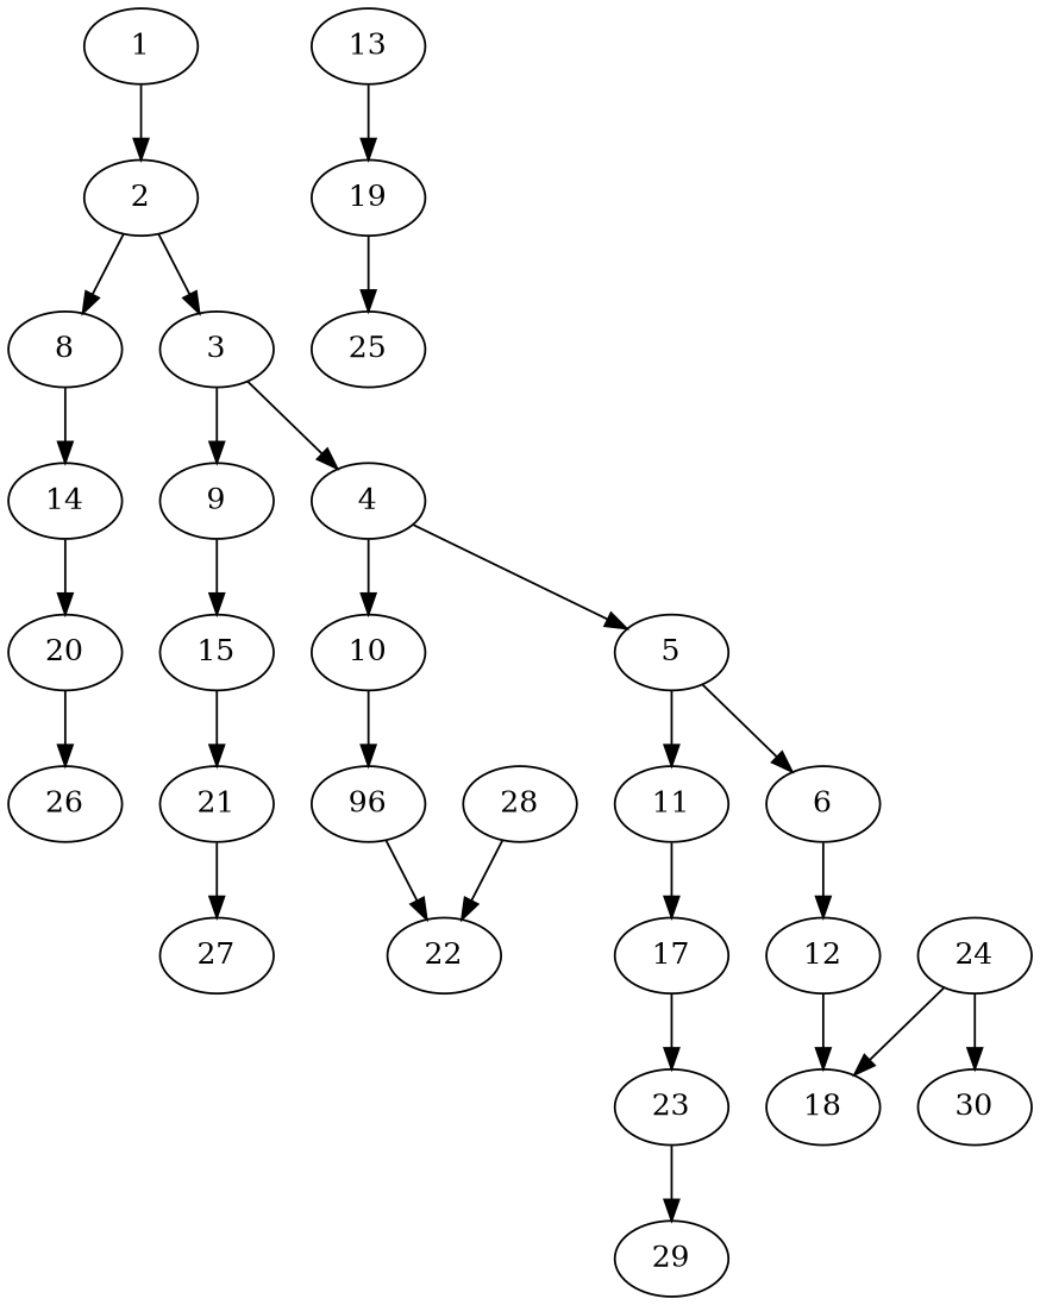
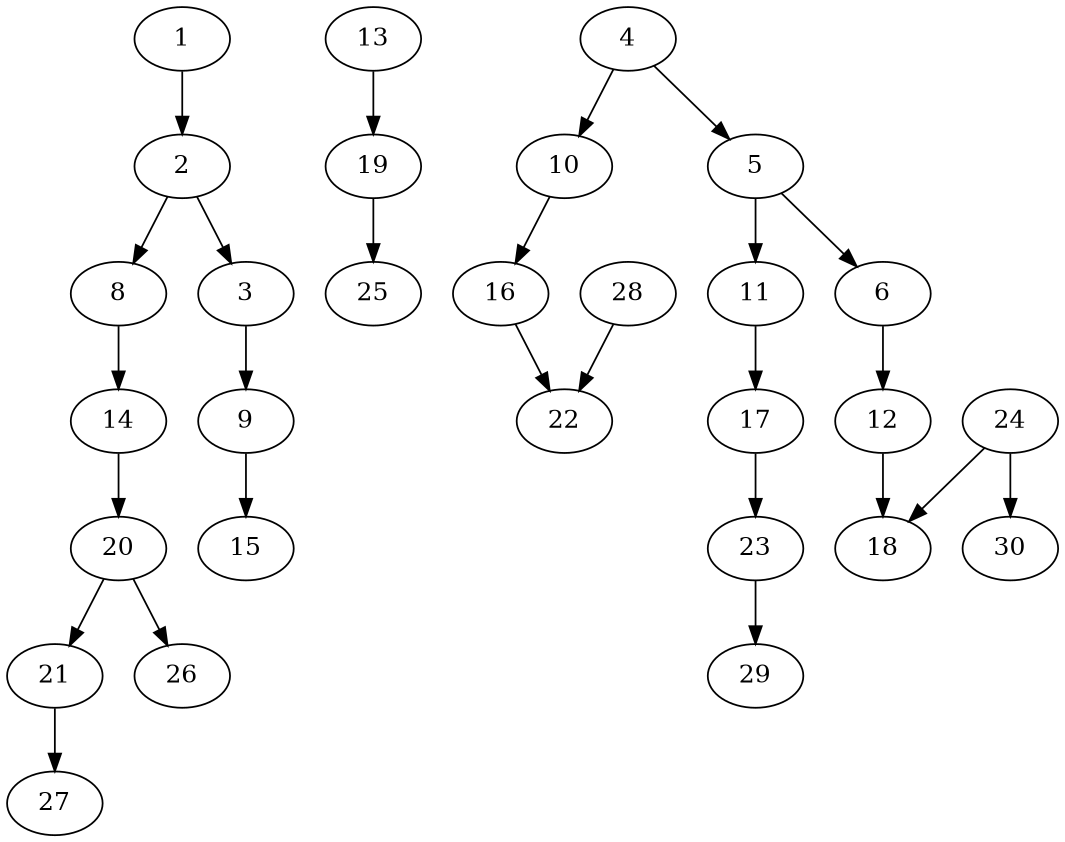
  digraph {
    edge [color=black]
    1
    2
    8
    3
    13
    19
    14
    9
    4
    20
    15
    10
    5
    21
-   16 [label=96]
+   16
    11
    6
    22
    17
    12
    23
    18
    25
    26
    27
    29
    24
    30
    28
    1 -> 2
    2 -> 8
    2 -> 3
    8 -> 14
    3 -> 9
-   3 -> 4
    13 -> 19
    19 -> 25
    14 -> 20
    9 -> 15
    4 -> 10
    4 -> 5
    20 -> 26
-   15 -> 21
+   20 -> 21
    10 -> 16
    5 -> 11
    5 -> 6
    21 -> 27
    16 -> 22
    11 -> 17
    6 -> 12
    17 -> 23
    12 -> 18
    23 -> 29
    24 -> 18
    24 -> 30
    28 -> 22
  }
